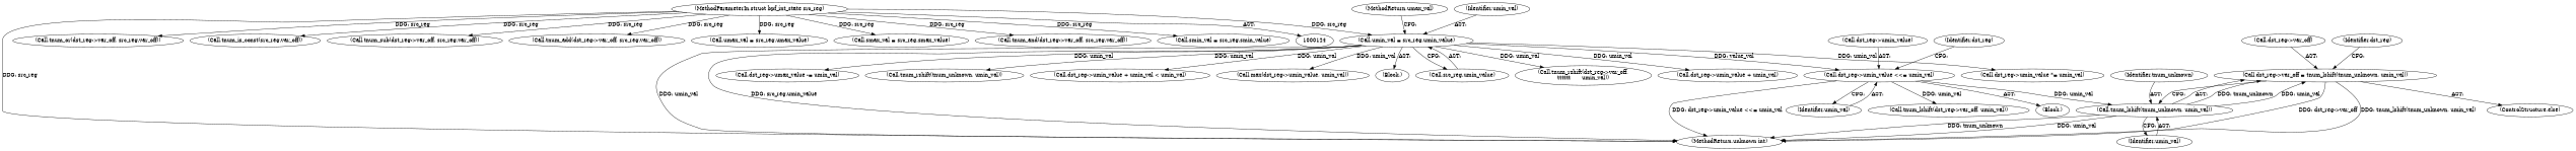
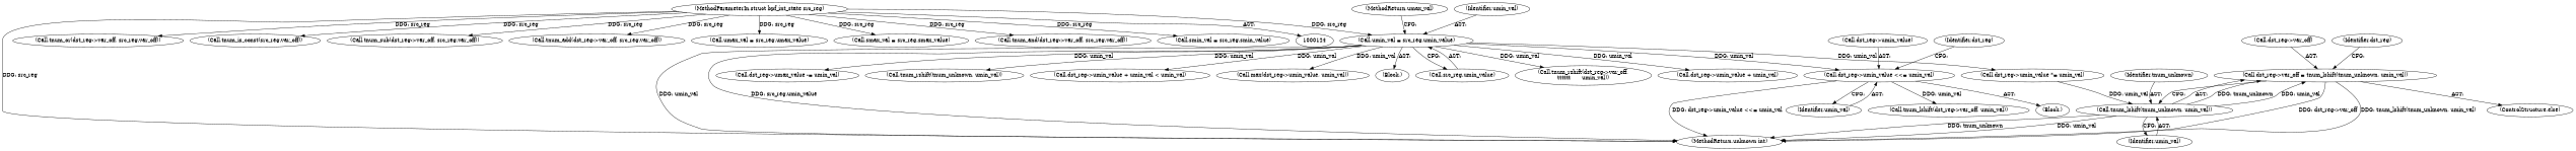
  digraph {
    n1 [label="(Call,dst_reg->var_off = tnum_lshift(tnum_unknown, umin_val))"]
    n2 [label="(Call,tnum_lshift(tnum_unknown, umin_val))"]
    n3 [label="(MethodReturn,unknown int)"]
    n4 [label="(ControlStructure,else)"]
    n5 [label="(Identifier,umin_val)"]
    n6 [label="(Call,dst_reg->umin_value <<= umin_val)"]
    n7 [label="(Identifier,umin_val)"]
    n8 [label="(Call,tnum_lshift(dst_reg->var_off, umin_val))"]
    n9 [label="(Block,)"]
    n10 [label="(Call,umin_val = src_reg.umin_value)"]
    n11 [label="(Call,dst_reg->umax_value -= umin_val)"]
    n12 [label="(Call,tnum_rshift(tnum_unknown, umin_val))"]
    n13 [label="(Call,dst_reg->umin_value + umin_val < umin_val)"]
    n14 [label="(Call,max(dst_reg->umin_value, umin_val))"]
    n15 [label="(Block,)"]
    n16 [label="(Call,src_reg.umin_value)"]
    n17 [label="(Call,tnum_rshift(dst_reg->var_off,\n\t\t\t\t\t\t       umin_val))"]
    n18 [label="(Call,dst_reg->umin_value + umin_val)"]
    n19 [label="(Call,dst_reg->umin_value *= umin_val)"]
    n20 [label="(MethodParameterIn,struct bpf_int_state src_reg)"]
    n21 [label="(Call,tnum_or(dst_reg->var_off, src_reg.var_off))"]
    n22 [label="(Call,tnum_is_const(src_reg.var_off))"]
    n23 [label="(Call,tnum_sub(dst_reg->var_off, src_reg.var_off))"]
    n24 [label="(Call,tnum_add(dst_reg->var_off, src_reg.var_off))"]
    n25 [label="(Call,umax_val = src_reg.umax_value)"]
    n26 [label="(Call,smax_val = src_reg.smax_value)"]
    n27 [label="(Call,tnum_and(dst_reg->var_off, src_reg.var_off))"]
    n28 [label="(Call,smin_val = src_reg.smin_value)"]
    1000124
    n30 [label="(Call,dst_reg->umin_value)"]
    n31 [label="(Call,dst_reg->var_off)"]
    n32 [label="(MethodReturn,umax_val)"]
    n33 [label="(Identifier,dst_reg)"]
    n34 [label="(Identifier,umin_val)"]
    n35 [label="(Identifier,dst_reg)"]
    n36 [label="(Identifier,tnum_unknown)"]
    n1 -> n2 [label="CFG: "]
    n1 -> n3 [label="DDG: dst_reg->var_off"]
    n1 -> n3 [label="DDG: tnum_lshift(tnum_unknown, umin_val)"]
    n1 -> n4 [label="AST: "]
    n2 -> n1 [label="AST: "]
    n2 -> n1 [label="DDG: tnum_unknown"]
    n2 -> n1 [label="DDG: umin_val"]
    n2 -> n3 [label="DDG: tnum_unknown"]
    n2 -> n3 [label="DDG: umin_val"]
    n2 -> n5 [label="CFG: "]
    n5 -> n2 [label="AST: "]
-   n6 -> n2 [label="DDG: umin_val"]
+   n19 -> n2 [label="DDG: umin_val"]
    n6 -> n3 [label="DDG: dst_reg->umin_value <<= umin_val"]
    n6 -> n7 [label="CFG: "]
    n6 -> n8 [label="DDG: umin_val"]
    n6 -> n9 [label="AST: "]
    n7 -> n6 [label="AST: "]
    n10 -> n3 [label="DDG: umin_val"]
    n10 -> n3 [label="DDG: src_reg.umin_value"]
-   n10 -> n6 [label="DDG: value_val"]
+   n10 -> n6 [label="DDG: umin_val"]
    n10 -> n11 [label="DDG: umin_val"]
    n10 -> n12 [label="DDG: umin_val"]
    n10 -> n13 [label="DDG: umin_val"]
    n10 -> n14 [label="DDG: umin_val"]
    n10 -> n15 [label="AST: "]
    n10 -> n16 [label="CFG: "]
    n10 -> n17 [label="DDG: umin_val"]
    n10 -> n18 [label="DDG: umin_val"]
    n10 -> n19 [label="DDG: umin_val"]
    n16 -> n10 [label="AST: "]
    n20 -> n3 [label="DDG: src_reg"]
    n20 -> n10 [label="DDG: src_reg"]
    n20 -> n21 [label="DDG: src_reg"]
    n20 -> n22 [label="DDG: src_reg"]
    n20 -> n23 [label="DDG: src_reg"]
    n20 -> n24 [label="DDG: src_reg"]
    n20 -> n25 [label="DDG: src_reg"]
    n20 -> n26 [label="DDG: src_reg"]
    n20 -> n27 [label="DDG: src_reg"]
    n20 -> n28 [label="DDG: src_reg"]
    n20 -> 1000124 [label="AST: "]
    n30 -> n6 [label="AST: "]
    n31 -> n1 [label="AST: "]
    n32 -> n10 [label="CFG: "]
    n33 -> n6 [label="CFG: "]
    n34 -> n10 [label="AST: "]
    n35 -> n1 [label="CFG: "]
    n36 -> n2 [label="AST: "]
  }
